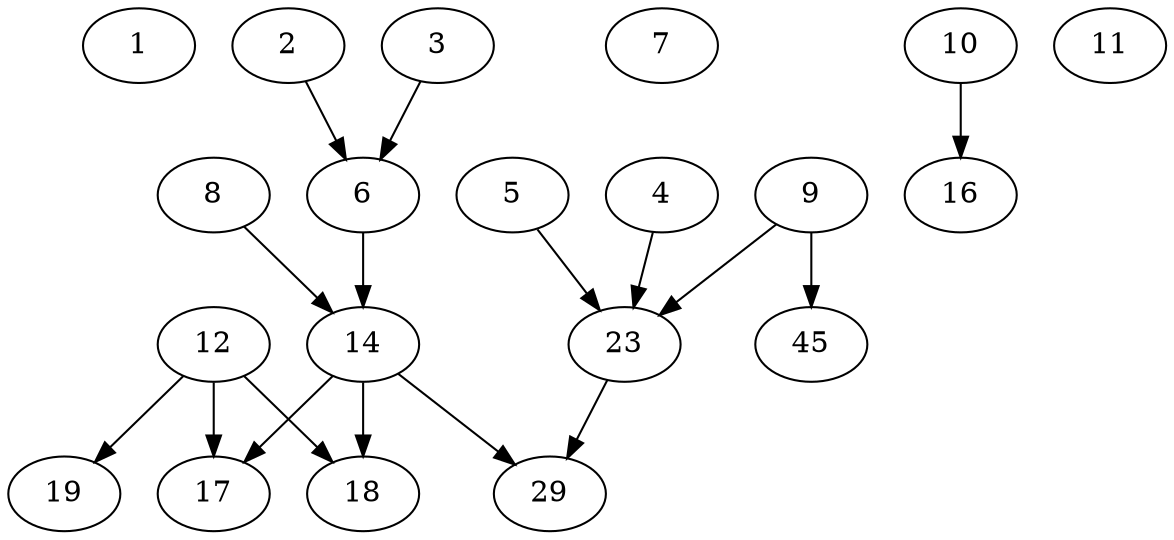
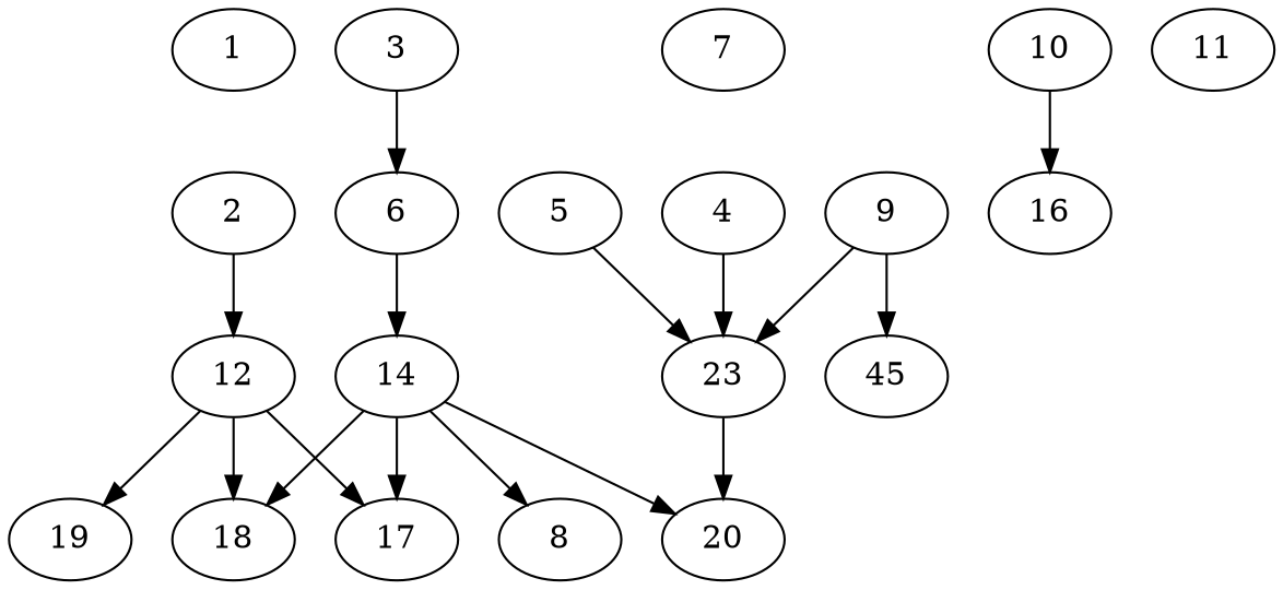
  digraph {
    node [alpha=0.02]
    1 [alpha=0.04 expect_size=49388544]
    2 [expect_size=14307328]
    12 [expect_size=40883200]
    17 [expect_size=38758400]
    18 [alpha=0.11 expect_size=22139904]
    19 [alpha=0.06 expect_size=13214720]
    3 [alpha=0.08 expect_size=48629760]
    6 [alpha=0.06 expect_size=25155584]
    14 [alpha=0.00 expect_size=18313216]
-   20 [alpha=0.20 expect_size=6125568 label=29]
+   20 [alpha=0.20 expect_size=6125568]
    4 [alpha=0.01 expect_size=28197888]
    n12 [alpha=0.01 expect_size=46622720 label=23]
    5 [expect_size=37883904]
    7 [alpha=0.13 expect_size=50200576]
    8 [alpha=0.16 expect_size=33226752]
    9 [alpha=0.17 expect_size=21318656]
    n17 [alpha=0.19 expect_size=21312512 label=45]
    10 [alpha=0.01 expect_size=21678080]
    16 [alpha=0.14 expect_size=25078784]
    11 [alpha=0.01 expect_size=31060992]
-   2 -> 6
+   2 -> 12
    12 -> 17
    12 -> 18
    12 -> 19
    3 -> 6
    6 -> 14
    14 -> 17
    14 -> 18
    14 -> 20
    4 -> n12
    n12 -> 20
    5 -> n12
-   8 -> 14
+   14 -> 8
    9 -> n12
    9 -> n17
    10 -> 16
  }
